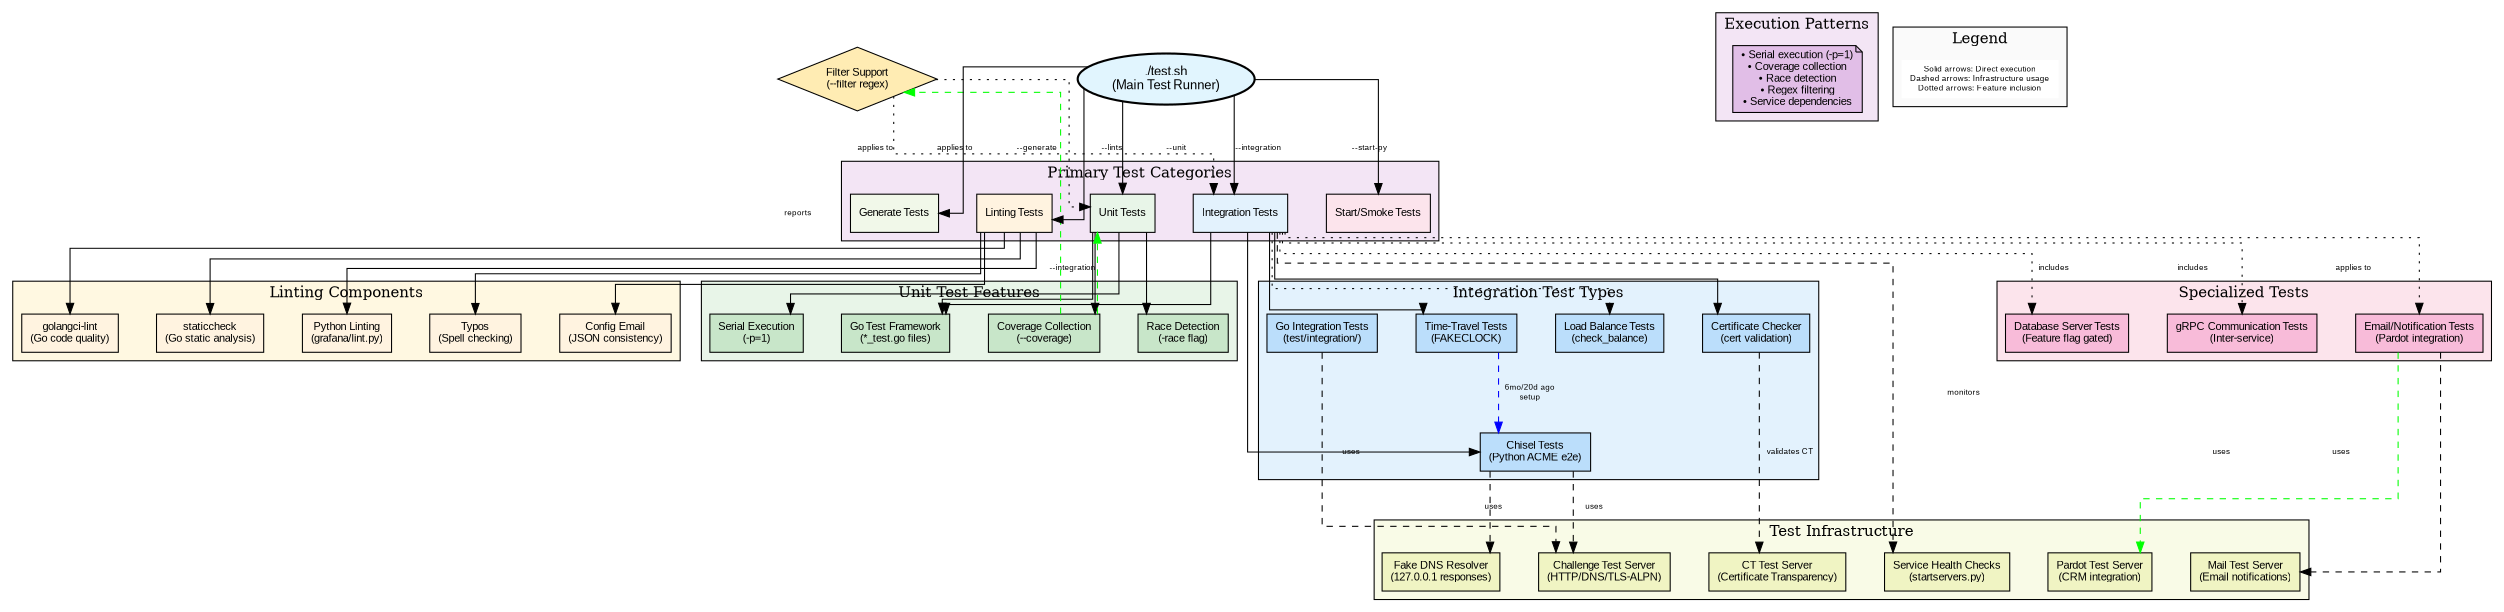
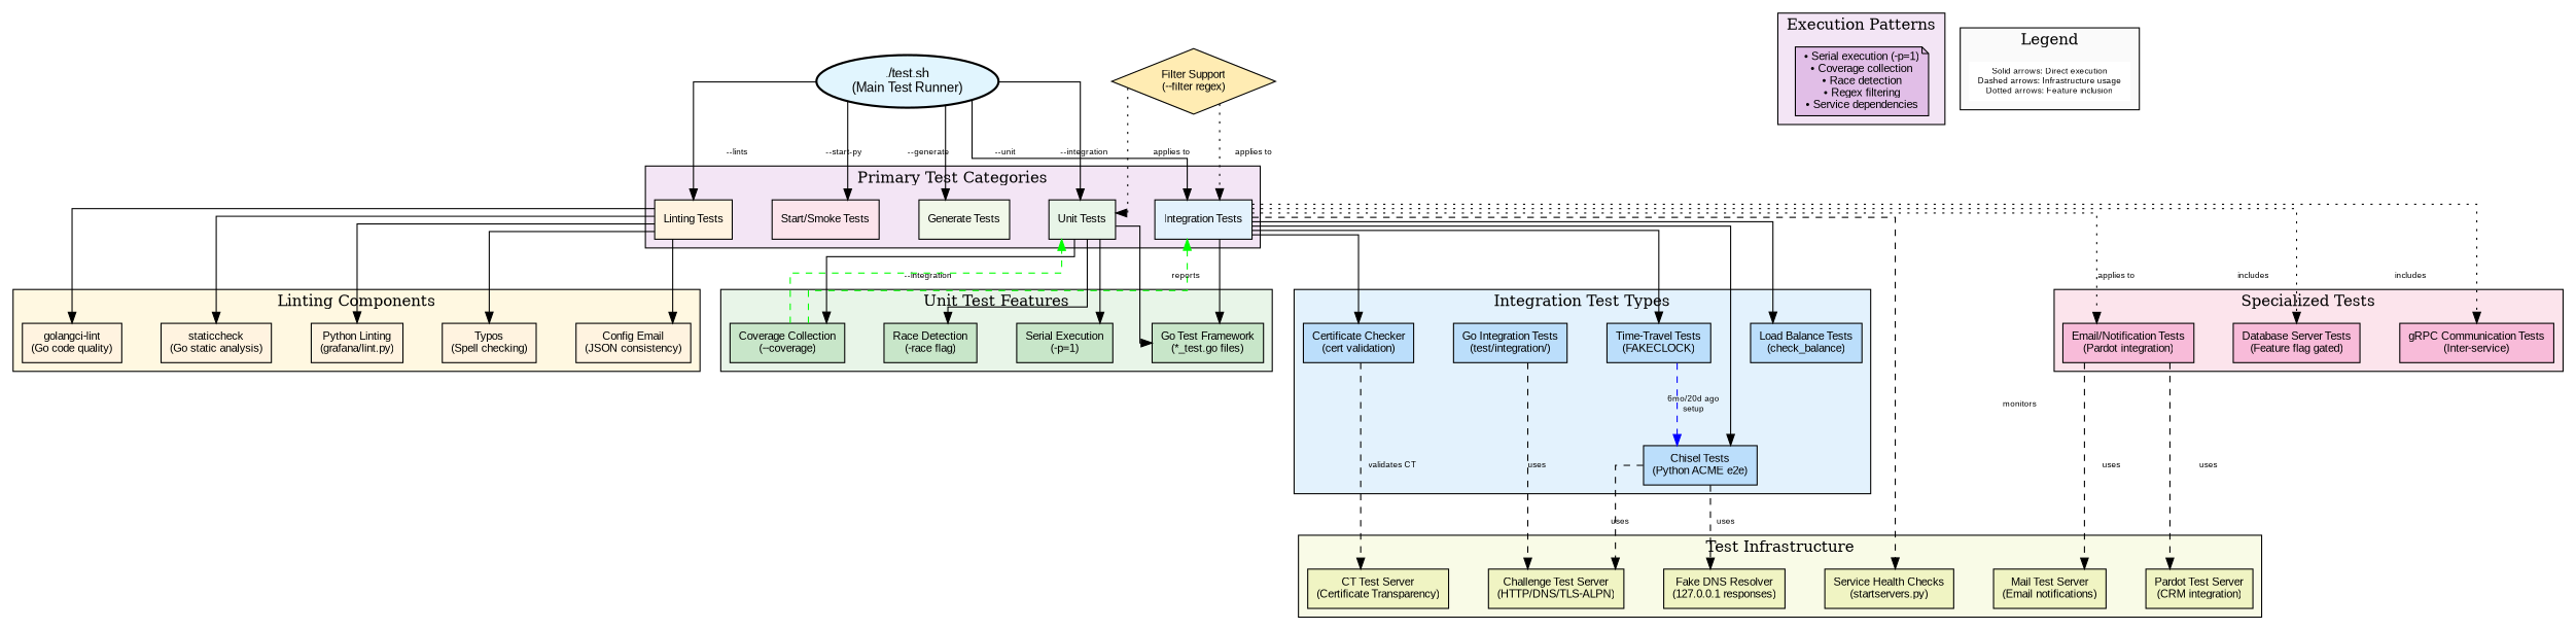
  digraph {
    nodesep=0.5
    rankdir=TB
    ranksep=0.8
    splines=ortho
    node [fillcolor="#fff3e0" fontname=Arial fontsize=10 shape=box style=filled]
    edge [fontname=Arial fontsize=8]
    n1 [label="Linting Tests"]
    n2 [fillcolor="#e8f5e8" label="Unit Tests"]
    n3 [fillcolor="#e3f2fd" label="Integration Tests"]
    n4 [fillcolor="#fce4ec" label="Start/Smoke Tests"]
    n5 [fillcolor="#f1f8e9" label="Generate Tests"]
    n6 [label="golangci-lint\n(Go code quality)"]
    n7 [label="staticcheck\n(Go static analysis)"]
    n8 [label="Python Linting\n(grafana/lint.py)"]
    n9 [label="Typos\n(Spell checking)"]
    n10 [label="Config Email\n(JSON consistency)"]
    n11 [fillcolor="#c8e6c9" label="Go Test Framework\n(*_test.go files)"]
    n12 [fillcolor="#c8e6c9" label="Coverage Collection\n(--coverage)"]
    n13 [fillcolor="#c8e6c9" label="Race Detection\n(-race flag)"]
    n14 [fillcolor="#c8e6c9" label="Serial Execution\n(-p=1)"]
    n15 [fillcolor="#bbdefb" label="Chisel Tests\n(Python ACME e2e)"]
    n16 [fillcolor="#bbdefb" label="Go Integration Tests\n(test/integration/)"]
    n17 [fillcolor="#bbdefb" label="Time-Travel Tests\n(FAKECLOCK)"]
    n18 [fillcolor="#bbdefb" label="Load Balance Tests\n(check_balance)"]
    n19 [fillcolor="#bbdefb" label="Certificate Checker\n(cert validation)"]
    n20 [fillcolor="#f0f4c3" label="Challenge Test Server\n(HTTP/DNS/TLS-ALPN)"]
    n21 [fillcolor="#f0f4c3" label="CT Test Server\n(Certificate Transparency)"]
    n22 [fillcolor="#f0f4c3" label="Mail Test Server\n(Email notifications)"]
    n23 [fillcolor="#f0f4c3" label="Pardot Test Server\n(CRM integration)"]
    n24 [fillcolor="#f0f4c3" label="Fake DNS Resolver\n(127.0.0.1 responses)"]
    n25 [fillcolor="#f0f4c3" label="Service Health Checks\n(startservers.py)"]
    n26 [fillcolor="#f8bbd9" label="Database Server Tests\n(Feature flag gated)"]
    n27 [fillcolor="#f8bbd9" label="gRPC Communication Tests\n(Inter-service)"]
    n28 [fillcolor="#f8bbd9" label="Email/Notification Tests\n(Pardot integration)"]
    n29 [fillcolor="#e1bee7" label="• Serial execution (-p=1)\n• Coverage collection\n• Race detection\n• Regex filtering\n• Service dependencies" shape=note]
    n30 [fillcolor="#ffffff" fontsize=8 label="Solid arrows: Direct execution\nDashed arrows: Infrastructure usage\nDotted arrows: Feature inclusion" shape=plaintext]
    n31 [fillcolor="#e1f5fe" fontsize=12 label="./test.sh\n(Main Test Runner)" shape=ellipse style="filled,bold"]
    n32 [fillcolor="#ffecb3" label="Filter Support\n(--filter regex)" shape=diamond]
    subgraph cluster_1 {
      fillcolor="#f3e5f5"
      label="Primary Test Categories"
      style=filled
      n1
      n2
      n3
      n4
      n5
    }
    subgraph cluster_2 {
      fillcolor="#fff8e1"
      label="Linting Components"
      style=filled
      n6
      n7
      n8
      n9
      n10
    }
    subgraph cluster_3 {
      fillcolor="#e8f5e8"
      label="Unit Test Features"
      style=filled
      n11
      n12
      n13
      n14
    }
    subgraph cluster_4 {
      fillcolor="#e3f2fd"
      label="Integration Test Types"
      style=filled
      n15
      n16
      n17
      n18
      n19
    }
    subgraph cluster_5 {
      fillcolor="#f9fbe7"
      label="Test Infrastructure"
      style=filled
      n20
      n21
      n22
      n23
      n24
      n25
    }
    subgraph cluster_6 {
      fillcolor="#fce4ec"
      label="Specialized Tests"
      style=filled
      n26
      n27
      n28
    }
    subgraph cluster_7 {
      fillcolor="#f3e5f5"
      label="Execution Patterns"
      style=filled
      n29
    }
    subgraph cluster_8 {
      fillcolor="#fafafa"
      label=Legend
      style=filled
      n30
    }
    n1 -> n6
    n1 -> n7
    n1 -> n8
    n1 -> n9
    n1 -> n10
    n2 -> n11
    n2 -> n12
    n2 -> n13
    n2 -> n14
    n3 -> n11
    n3 -> n15
    n3 -> n17
-   n3 -> n18 [style=dotted]
+   n3 -> n18
    n3 -> n19
    n3 -> n25 [label=monitors style=dashed]
    n3 -> n26 [label=includes style=dotted]
    n3 -> n27 [label=includes style=dotted]
    n3 -> n28 [label="applies to" style=dotted]
    n12 -> n2 [color=green label="--integration" style=dashed]
-   n12 -> n32 [color=green label=reports style=dashed]
+   n12 -> n3 [color=green label=reports style=dashed]
    n15 -> n20 [label=uses style=dashed]
    n15 -> n24 [label=uses style=dashed]
    n16 -> n20 [label=uses style=dashed]
    n17 -> n15 [color=blue label="6mo/20d ago\nsetup" style=dashed]
    n19 -> n21 [label="validates CT" style=dashed]
    n28 -> n22 [label=uses style=dashed]
-   n28 -> n23 [label=uses style=dashed color=green]
+   n28 -> n23 [label=uses style=dashed]
    n31 -> n1 [label="--lints"]
    n31 -> n2 [label="--unit"]
    n31 -> n3 [label="--integration"]
    n31 -> n4 [label="--start-py"]
    n31 -> n5 [label="--generate"]
    n32 -> n2 [label="applies to" style=dotted]
    n32 -> n3 [label="applies to" style=dotted]
  }
